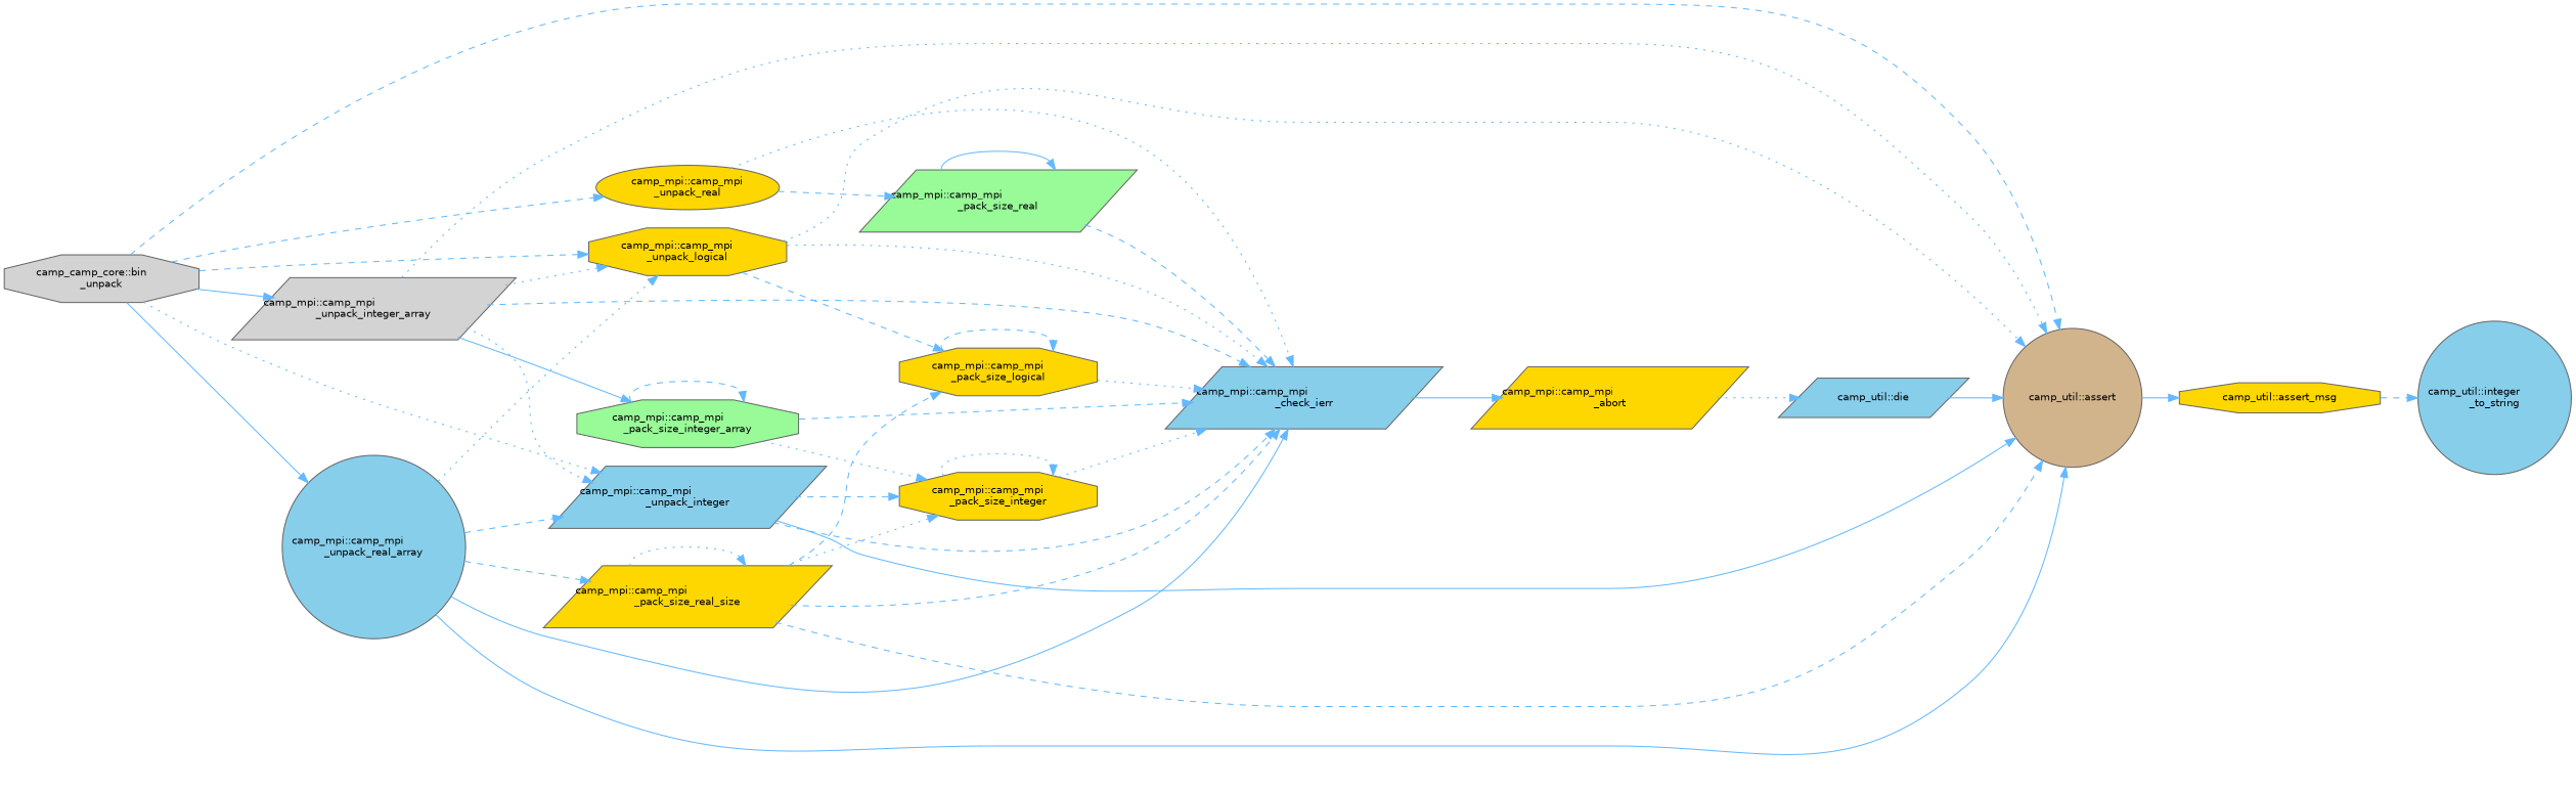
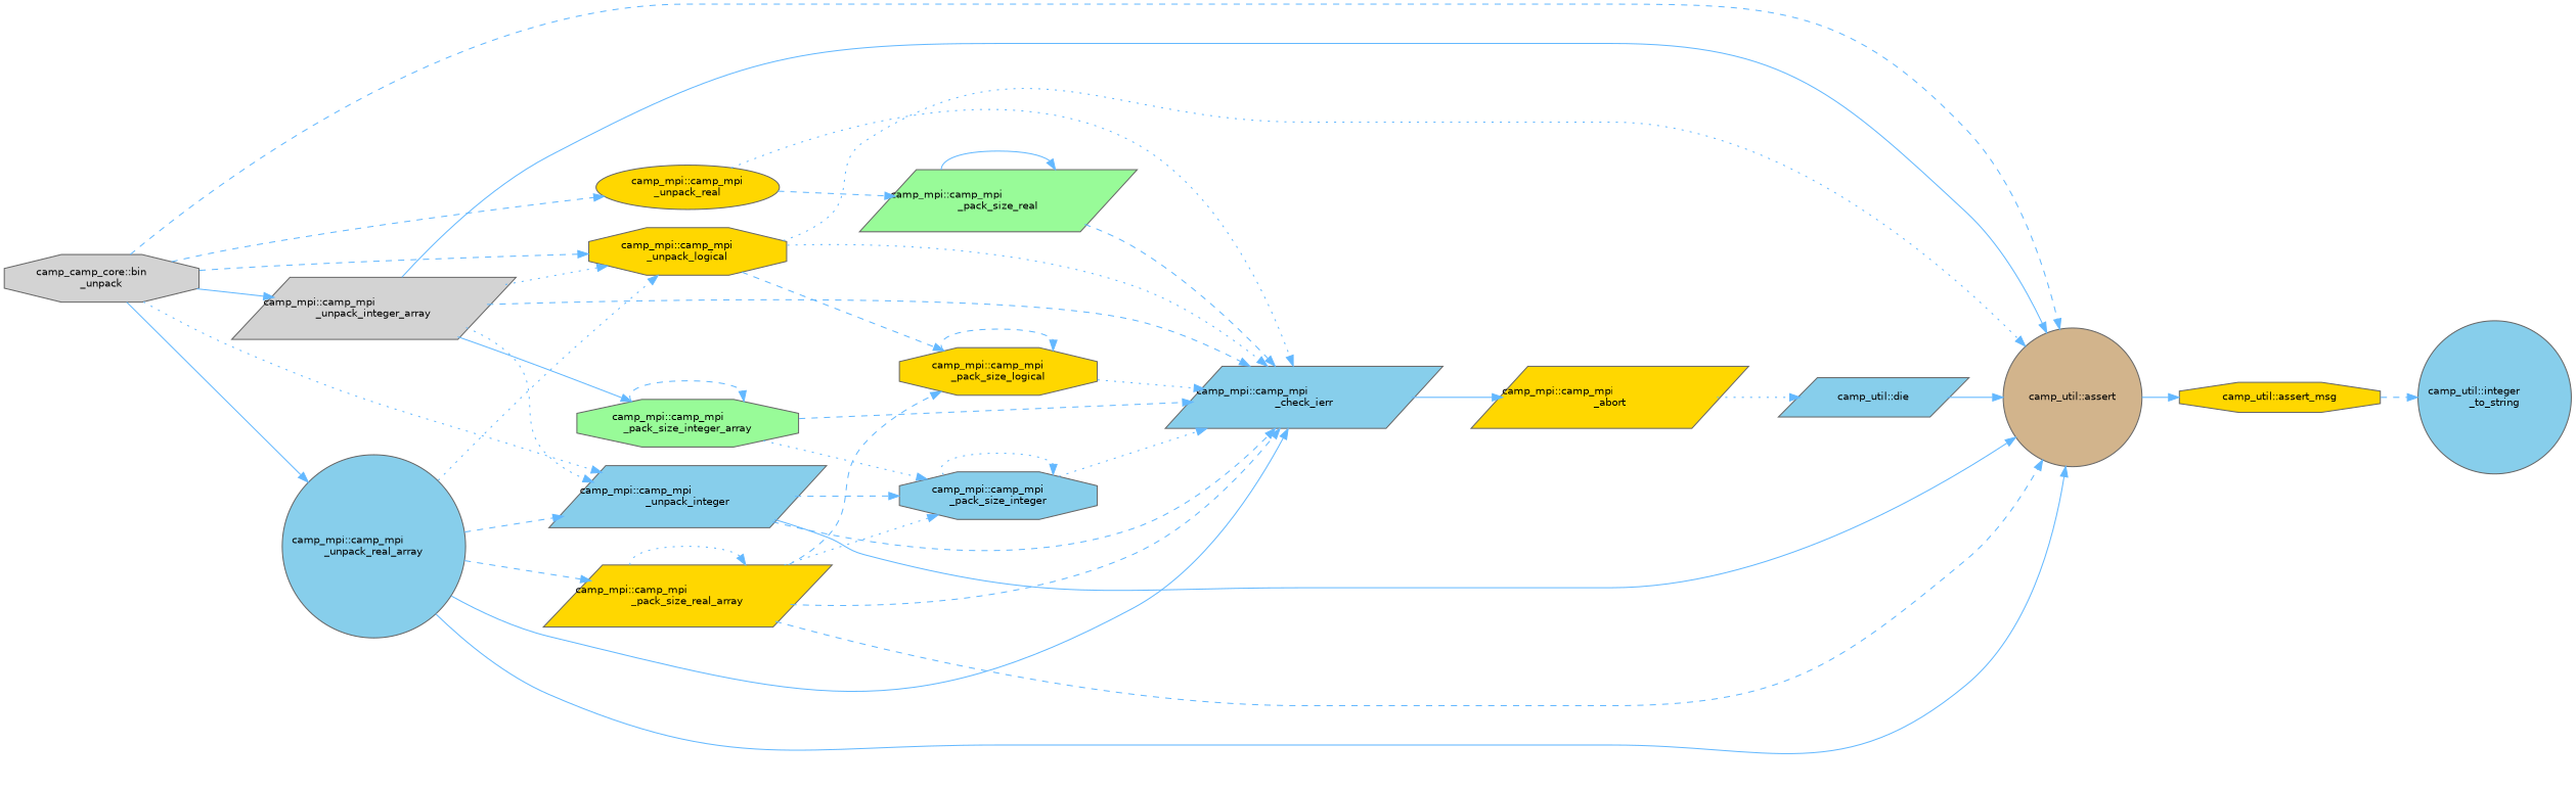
  digraph {
    rankdir=LR
    node [color=grey40 fillcolor=skyblue fontname=Helvetica fontsize=10 shape=parallelogram style=filled]
    edge [color=steelblue1 fontname=Helvetica fontsize=10 labelfontname=Helvetica labelfontsize=10 style=dashed]
    n1 [color=gray40 fillcolor=lightgrey fontcolor=black height=0.2 label="camp_camp_core::bin\l_unpack" shape=octagon width=0.4]
    n2 [fillcolor=tan height=0.2 label="camp_util::assert" shape=circle width=0.4]
    n3 [height=0.2 label="camp_mpi::camp_mpi\l_unpack_integer" width=0.4]
    n4 [fillcolor=lightgrey height=0.2 label="camp_mpi::camp_mpi\l_unpack_integer_array" width=0.4]
    n5 [fillcolor=gold height=0.2 label="camp_mpi::camp_mpi\l_unpack_logical" shape=octagon width=0.4]
    n6 [fillcolor=gold height=0.2 label="camp_mpi::camp_mpi\l_unpack_real" shape=ellipse width=0.4]
    n7 [height=0.2 label="camp_mpi::camp_mpi\l_unpack_real_array" shape=circle width=0.4]
    n8 [fillcolor=gold height=0.2 label="camp_util::assert_msg" shape=octagon width=0.4]
    n9 [height=0.2 label="camp_mpi::camp_mpi\l_check_ierr" width=0.4]
-   n10 [fillcolor=gold height=0.2 label="camp_mpi::camp_mpi\l_pack_size_integer" shape=octagon width=0.4]
+   n10 [height=0.2 label="camp_mpi::camp_mpi\l_pack_size_integer" shape=octagon width=0.4]
    n11 [fillcolor=palegreen height=0.2 label="camp_mpi::camp_mpi\l_pack_size_integer_array" shape=octagon width=0.4]
    n12 [fillcolor=gold height=0.2 label="camp_mpi::camp_mpi\l_pack_size_logical" shape=octagon width=0.4]
    n13 [fillcolor=palegreen height=0.2 label="camp_mpi::camp_mpi\l_pack_size_real" width=0.4]
-   n14 [fillcolor=gold height=0.2 label="camp_mpi::camp_mpi\l_pack_size_real_size" width=0.4]
+   n14 [fillcolor=gold height=0.2 label="camp_mpi::camp_mpi\l_pack_size_real_array" width=0.4]
    n15 [height=0.2 label="camp_util::integer\l_to_string" shape=circle width=0.4]
    n16 [fillcolor=gold height=0.2 label="camp_mpi::camp_mpi\l_abort" width=0.4]
    n17 [height=0.2 label="camp_util::die" width=0.4]
    n1 -> n2
    n1 -> n3 [style=dotted]
    n1 -> n4 [style=solid]
    n1 -> n5
    n1 -> n6
    n1 -> n7 [style=solid]
    n2 -> n8 [style=solid]
    n3 -> n2 [style=solid]
    n3 -> n9
    n3 -> n10
-   n4 -> n2 [style=dotted]
+   n4 -> n2 [style=solid]
    n4 -> n3 [style=dotted]
    n4 -> n5 [style=dotted]
    n4 -> n9
    n4 -> n11 [style=solid]
    n5 -> n2 [style=dotted]
    n5 -> n9 [style=dotted]
    n5 -> n12
    n6 -> n9 [style=dotted]
    n6 -> n13
    n7 -> n2 [style=solid]
    n7 -> n3
    n7 -> n5 [style=dotted]
    n7 -> n9 [style=solid]
    n7 -> n14
    n8 -> n15
    n9 -> n16 [style=solid]
    n10 -> n9 [style=dotted]
    n10 -> n10 [style=dotted]
    n11 -> n9
    n11 -> n10 [style=dotted]
    n11 -> n11
    n12 -> n9 [style=dotted]
    n12 -> n12
    n13 -> n9
    n13 -> n13 [style=solid]
    n14 -> n2
    n14 -> n9
    n14 -> n10 [style=dotted]
    n14 -> n12
    n14 -> n14 [style=dotted]
    n16 -> n17 [style=dotted]
    n17 -> n2 [style=solid]
  }
